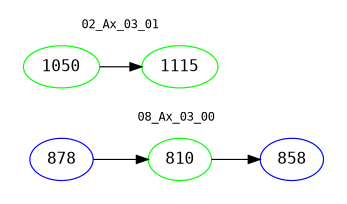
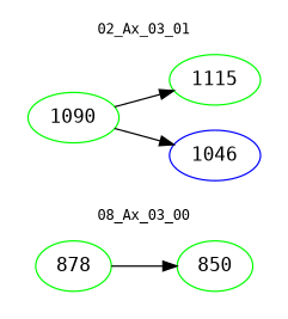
  digraph {
    fontname="DejaVu Sans Mono"
    rankdir=LR
    node [color=green fontname="DejaVu Sans Mono"]
    edge [color=black fontname="DejaVu Sans Mono"]
-   n1 [label=810]
-   n2 [color=blue label=858]
-   n3 [color=blue label=878]
-   n4 [label=1050]
+   n1 [label=850]
+   n3 [label=878]
+   n4 [label=1090]
+   n5 [color=blue label=1046]
    n6 [label=1115]
    subgraph cluster_1 {
      color=white
      fontsize=10
      label="08_Ax_03_00"
      n1
-     n2
      n3
    }
    subgraph cluster_2 {
      color=white
      fontsize=10
      label="02_Ax_03_01"
      n4
+     n5
      n6
    }
-   n1 -> n2
    n3 -> n1
+   n4 -> n5
    n4 -> n6
  }
